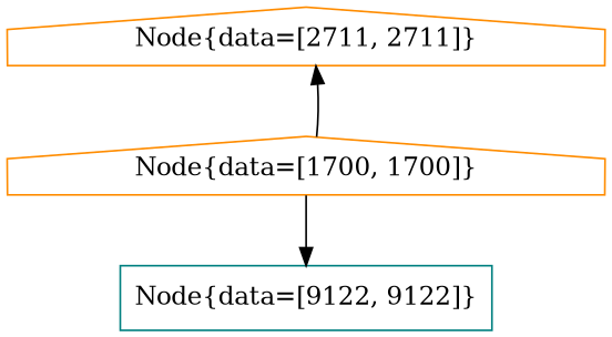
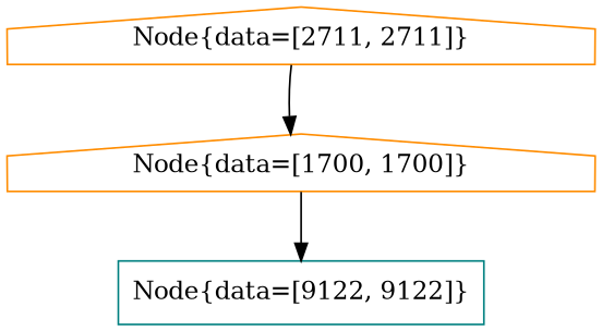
  digraph {
    node [color=darkorange shape=house]
    n1 [label="Node{data=[2711, 2711]}"]
    n2 [label="Node{data=[1700, 1700]}"]
    n3 [color=teal label="Node{data=[9122, 9122]}" shape=box]
-   n2 -> n1
+   n1 -> n2
    n2 -> n3
  }
